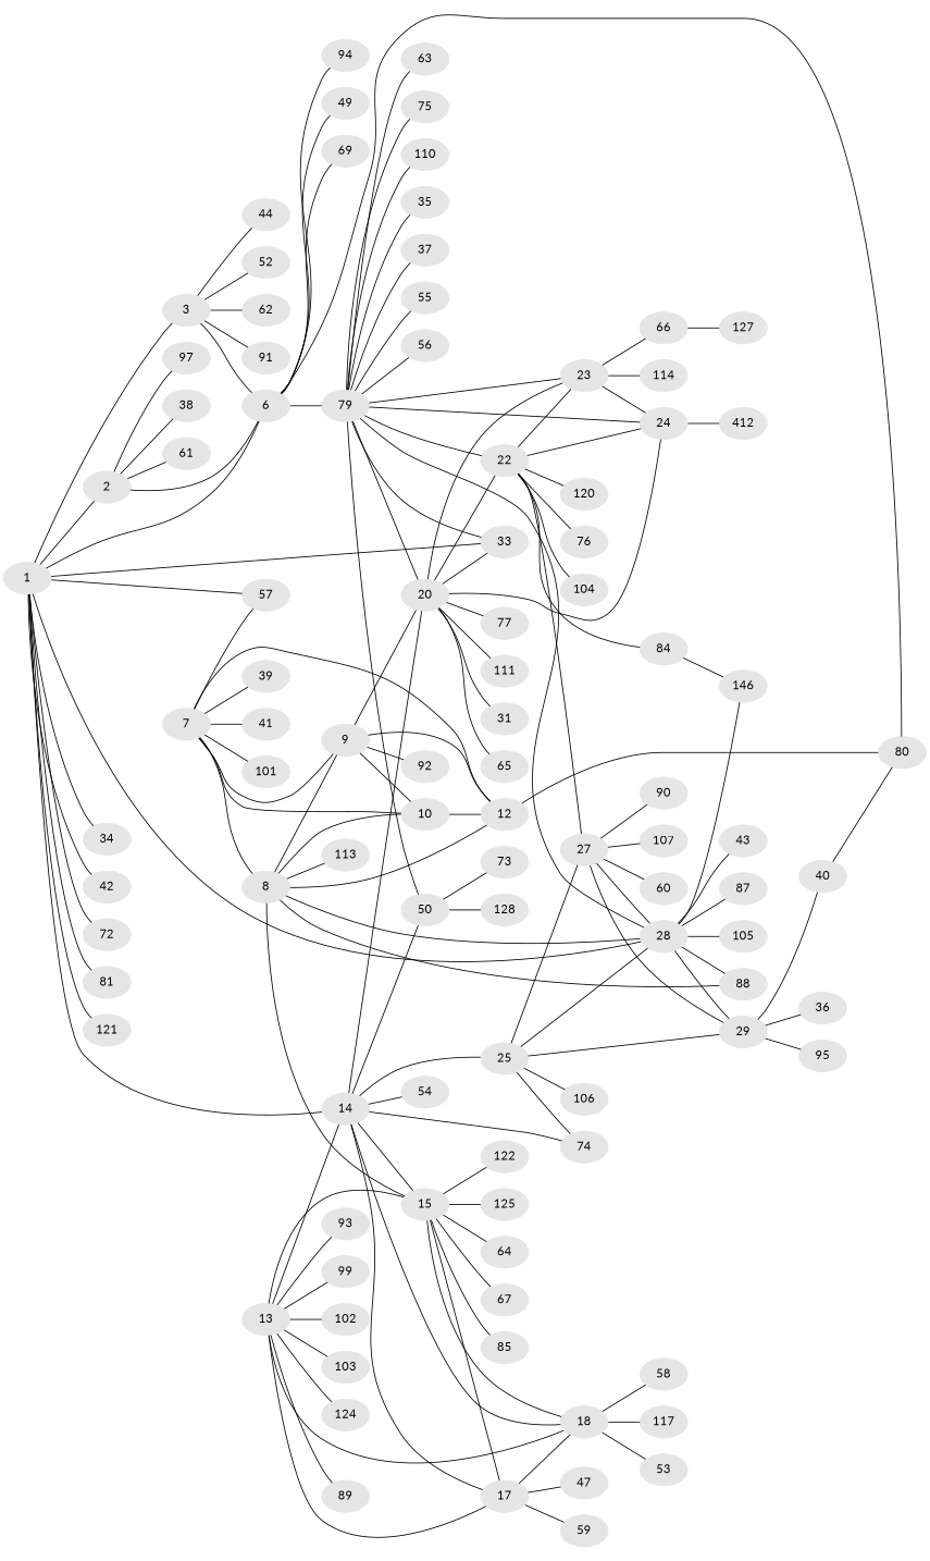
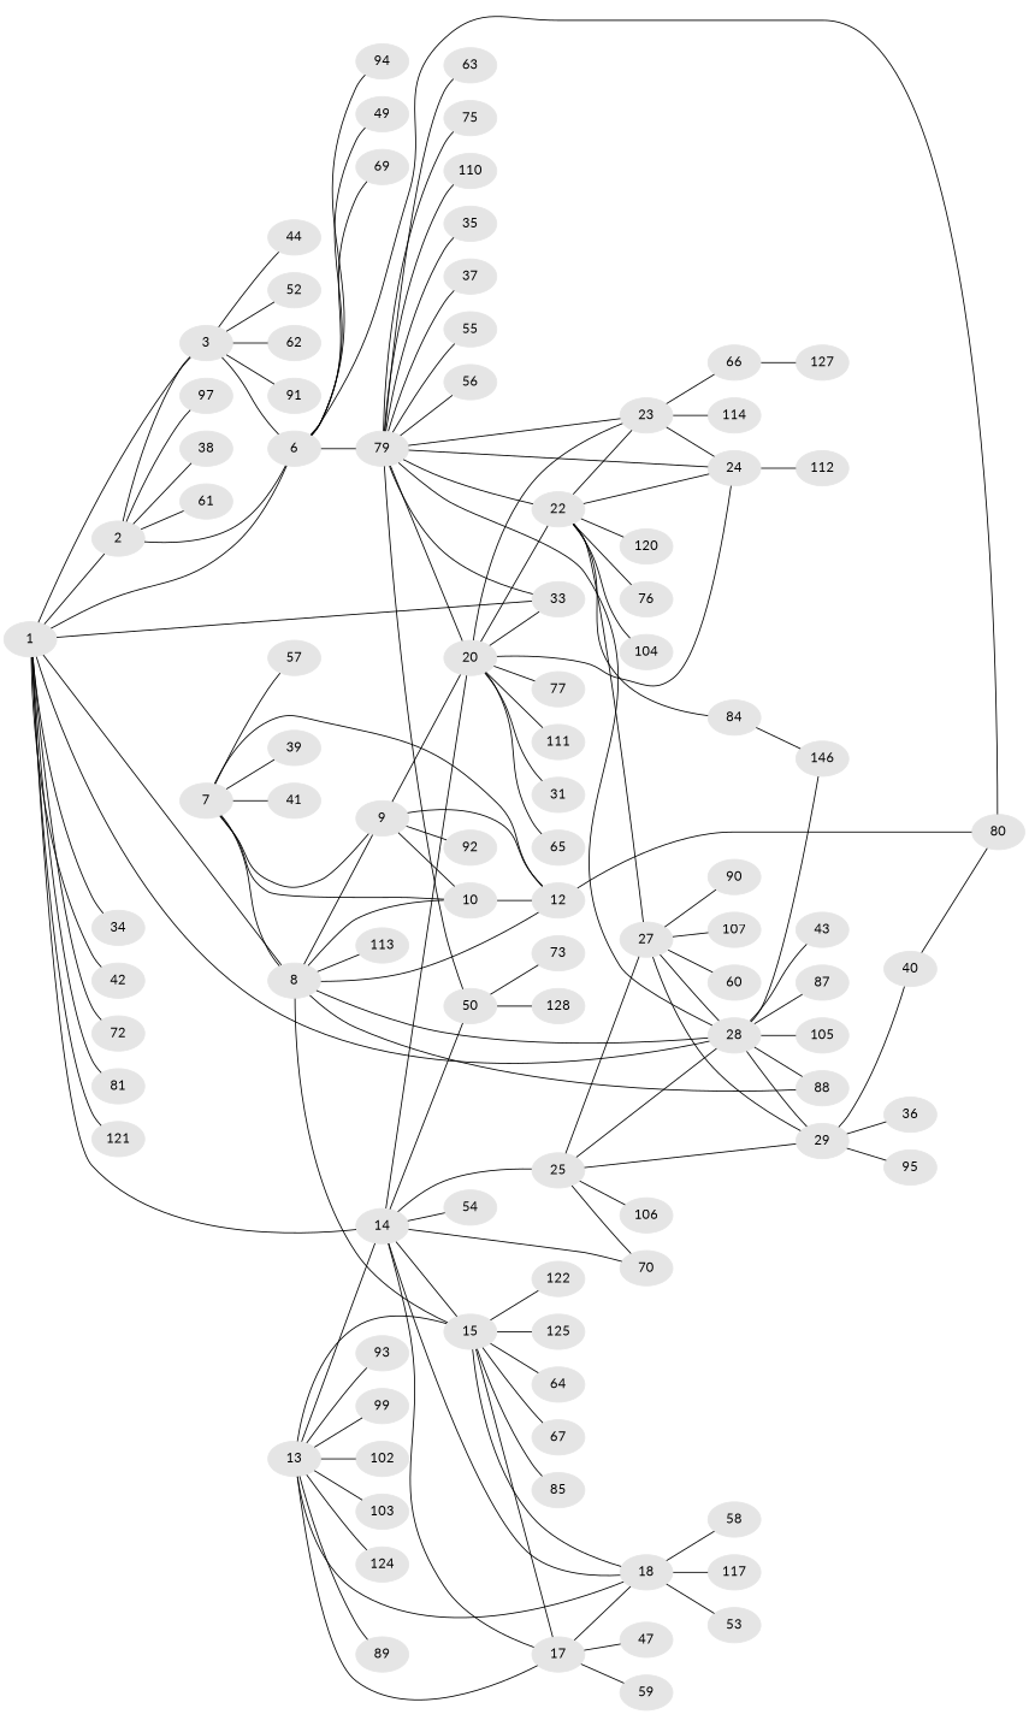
  graph {
    fontname=Lato
    rankdir=LR
    node [color=gray90 fontname=Lato style=filled]
    edge [fontname=Lato]
    1 [super="+4"]
    2 [super="+5"]
    3 [super="+118"]
    6 [super="+126"]
    8 [super="+11"]
    14 [super="+16"]
    28 [super="+32"]
    33 [super="+51"]
    34
    42
    72
    81
    121
    38 [super="+86"]
    61
    97
    44
    52
    62
    91
    n21 [label=79 super="+21"]
    49
    69
    80 [super="+115"]
    94
    9
    10 [super="+82"]
    12 [super="+123"]
    15 [super="+71"]
    88
    113
    20 [super="+68"]
    17 [super="+83"]
    18 [super="+46"]
    25 [super="+26"]
    50
    54
-   70 [label=74]
+   70
    29
    43
    87
    105
    n43 [label=146]
    22 [super="+74"]
    23 [super="+119"]
    24 [super="+48"]
    35
    37 [super="+78"]
    55
    56
    63 [super="+79"]
    75 [super="+98"]
    110
    7 [super="+45"]
    39
    41
    57
-   101
    92
    64
    67
    85
    122
    125
    111
    31
    65
    77
    13 [super="+100"]
    89
    93
    99
    102
    103
    124
    47
    59
    53
    58
    117
    27 [super="+30"]
    106
    73
    128
    76
    84 [super="+109"]
    104
    120
    66 [super="+108"]
    114
-   112 [label=412]
+   112
    60
    90
    107
    127
    36
    40 [super="+96"]
    95
    1 -- 2 [weight=4]
    1 -- 3 [weight=2]
    1 -- 6 [weight=2]
-   1 -- 57
+   1 -- 8
    1 -- 14
    1 -- 28
    1 -- 33
    1 -- 34
    1 -- 42
    1 -- 72
    1 -- 81
    1 -- 121
+   2 -- 3 [weight=2]
    2 -- 6 [weight=2]
    2 -- 38
    2 -- 61
    2 -- 97
    3 -- 6
    3 -- 44
    3 -- 52
    3 -- 62
    3 -- 91
    6 -- n21
    6 -- 49
    6 -- 69
    6 -- 80
    6 -- 94
    8 -- 28
    8 -- 9 [weight=2]
    8 -- 10 [weight=2]
    8 -- 12 [weight=2]
    8 -- 15
    8 -- 88
    8 -- 113
    14 -- 15 [weight=2]
    14 -- 20
    14 -- 17 [weight=2]
    14 -- 18 [weight=2]
    14 -- 25
    14 -- 50
    14 -- 54
    14 -- 70
    28 -- 88
    28 -- 29
    28 -- 43
    28 -- 87
    28 -- 105
    28 -- n43
    n21 -- 28
    n21 -- 33
    n21 -- 20 [weight=2]
    n21 -- 50
    n21 -- 22 [weight=2]
    n21 -- 23 [weight=2]
    n21 -- 24 [weight=2]
    n21 -- 35
    n21 -- 37
    n21 -- 55
    n21 -- 56
    n21 -- 63
    n21 -- 75
    n21 -- 110
    9 -- 10
    9 -- 12
    9 -- 20
    9 -- 92
    10 -- 12
    12 -- 80
    15 -- 17
    15 -- 18
    15 -- 64
    15 -- 67
    15 -- 85
    15 -- 122
    15 -- 125
    20 -- 33
    20 -- 22
    20 -- 23
    20 -- 24
    20 -- 111
    20 -- 31
    20 -- 65
    20 -- 77
    17 -- 18
    17 -- 47
    17 -- 59
    18 -- 53
    18 -- 58
    18 -- 117
    25 -- 28 [weight=2]
    25 -- 70
    25 -- 29 [weight=2]
    25 -- 27 [weight=4]
    25 -- 106
    50 -- 73
    50 -- 128
    29 -- 36
    29 -- 40
    29 -- 95
    22 -- 23
    22 -- 24
    22 -- 27
    22 -- 76
    22 -- 84
    22 -- 104
    22 -- 120
    23 -- 24
    23 -- 66
    23 -- 114
    24 -- 112
    7 -- 8 [weight=2]
    7 -- 9
    7 -- 10
    7 -- 12
    7 -- 39
    7 -- 41
    7 -- 57
-   7 -- 101
    13 -- 14 [weight=2]
    13 -- 15
    13 -- 17
    13 -- 18
    13 -- 89
    13 -- 93
    13 -- 99
    13 -- 102
    13 -- 103
    13 -- 124
    27 -- 28 [weight=2]
    27 -- 29 [weight=2]
    27 -- 60
    27 -- 90
    27 -- 107
    84 -- n43
    66 -- 127
    40 -- 80
  }
